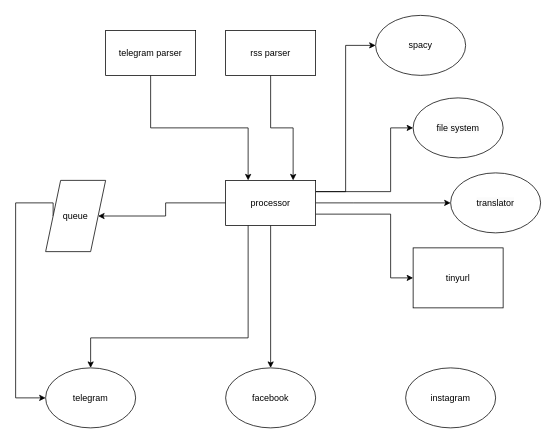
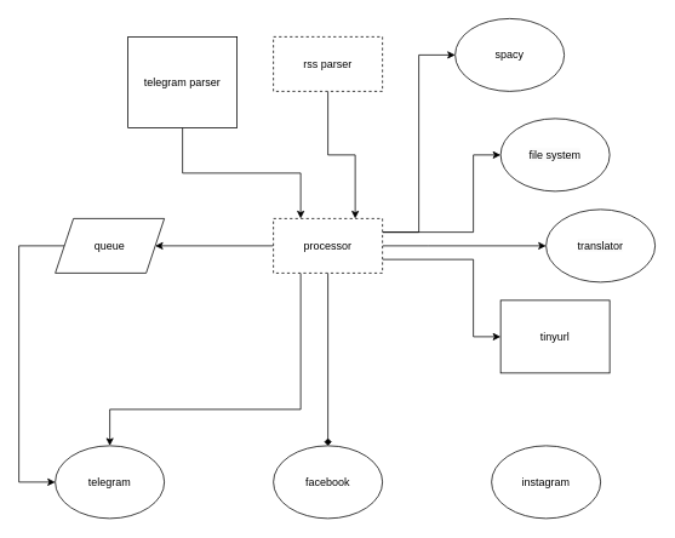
  <mxCell id="0" />
  <mxCell id="1" parent="0" />
- <mxCell id="2" style="edgeStyle=orthogonalEdgeStyle;rounded=0;orthogonalLoop=1;jettySize=auto;html=1;entryX=0.5;entryY=0;entryDx=0;entryDy=0;" parent="1" source="9" target="17" edge="1"><mxGeometry relative="1" as="geometry" /></mxCell>
+ <mxCell id="2" style="edgeStyle=orthogonalEdgeStyle;rounded=0;orthogonalLoop=1;jettySize=auto;html=1;entryX=0.5;entryY=0;entryDx=0;entryDy=0;endArrow=diamond;" parent="1" source="9" target="17" edge="1"><mxGeometry relative="1" as="geometry" /></mxCell>
  <mxCell id="3" style="edgeStyle=orthogonalEdgeStyle;rounded=0;orthogonalLoop=1;jettySize=auto;html=1;exitX=0.25;exitY=1;exitDx=0;exitDy=0;entryX=0.5;entryY=0;entryDx=0;entryDy=0;" parent="1" source="9" target="16" edge="1"><mxGeometry relative="1" as="geometry"><Array as="points"><mxPoint x="330" y="450" /><mxPoint x="120" y="450" /></Array></mxGeometry></mxCell>
  <mxCell id="4" style="edgeStyle=orthogonalEdgeStyle;rounded=0;orthogonalLoop=1;jettySize=auto;html=1;" parent="1" source="9" target="20" edge="1"><mxGeometry relative="1" as="geometry" /></mxCell>
  <mxCell id="5" style="edgeStyle=orthogonalEdgeStyle;rounded=0;orthogonalLoop=1;jettySize=auto;html=1;entryX=0;entryY=0.5;entryDx=0;entryDy=0;exitX=1;exitY=0.25;exitDx=0;exitDy=0;" parent="1" source="9" target="15" edge="1"><mxGeometry relative="1" as="geometry"><Array as="points"><mxPoint x="520" y="255" /><mxPoint x="520" y="170" /></Array></mxGeometry></mxCell>
  <mxCell id="6" style="edgeStyle=orthogonalEdgeStyle;rounded=0;orthogonalLoop=1;jettySize=auto;html=1;exitX=1;exitY=0.5;exitDx=0;exitDy=0;entryX=0;entryY=0.5;entryDx=0;entryDy=0;" parent="1" source="9" target="14" edge="1"><mxGeometry relative="1" as="geometry"><Array as="points"><mxPoint x="470" y="270" /><mxPoint x="470" y="270" /></Array></mxGeometry></mxCell>
  <mxCell id="7" style="edgeStyle=orthogonalEdgeStyle;rounded=0;orthogonalLoop=1;jettySize=auto;html=1;exitX=1;exitY=0.75;exitDx=0;exitDy=0;entryX=0;entryY=0.5;entryDx=0;entryDy=0;" parent="1" source="9" target="21" edge="1"><mxGeometry relative="1" as="geometry"><Array as="points"><mxPoint x="520" y="285" /><mxPoint x="520" y="370" /></Array></mxGeometry></mxCell>
  <mxCell id="8" style="edgeStyle=orthogonalEdgeStyle;rounded=0;orthogonalLoop=1;jettySize=auto;html=1;exitX=1;exitY=0.25;exitDx=0;exitDy=0;entryX=0;entryY=0.5;entryDx=0;entryDy=0;" edge="1" parent="1" source="9" target="22"><mxGeometry relative="1" as="geometry"><Array as="points"><mxPoint x="460" y="255" /><mxPoint x="460" y="60" /></Array></mxGeometry></mxCell>
- <mxCell id="9" value="processor" style="rounded=0;whiteSpace=wrap;html=1;" parent="1" vertex="1"><mxGeometry x="300" y="240" width="120" height="60" as="geometry" /></mxCell>
+ <mxCell id="9" value="processor" style="rounded=0;whiteSpace=wrap;html=1;dashed=1;" parent="1" vertex="1"><mxGeometry x="300" y="240" width="120" height="60" as="geometry" /></mxCell>
  <mxCell id="10" style="edgeStyle=orthogonalEdgeStyle;rounded=0;orthogonalLoop=1;jettySize=auto;html=1;exitX=0.5;exitY=1;exitDx=0;exitDy=0;entryX=0.25;entryY=0;entryDx=0;entryDy=0;" parent="1" source="11" target="9" edge="1"><mxGeometry relative="1" as="geometry" /></mxCell>
- <mxCell id="11" value="telegram parser" style="rounded=0;whiteSpace=wrap;html=1;" parent="1" vertex="1"><mxGeometry x="140" y="40" width="120" height="60" as="geometry" /></mxCell>
+ <mxCell id="11" value="telegram parser" style="rounded=0;whiteSpace=wrap;html=1;" parent="1" vertex="1"><mxGeometry x="140" y="40" width="120" height="100" as="geometry" /></mxCell>
  <mxCell id="12" style="edgeStyle=orthogonalEdgeStyle;rounded=0;orthogonalLoop=1;jettySize=auto;html=1;entryX=0.75;entryY=0;entryDx=0;entryDy=0;exitX=0.5;exitY=1;exitDx=0;exitDy=0;" parent="1" source="13" target="9" edge="1"><mxGeometry relative="1" as="geometry" /></mxCell>
- <mxCell id="13" value="rss parser" style="rounded=0;whiteSpace=wrap;html=1;" parent="1" vertex="1"><mxGeometry x="300" y="40" width="120" height="60" as="geometry" /></mxCell>
+ <mxCell id="13" value="rss parser" style="rounded=0;whiteSpace=wrap;html=1;dashed=1;" parent="1" vertex="1"><mxGeometry x="300" y="40" width="120" height="60" as="geometry" /></mxCell>
  <mxCell id="14" value="&lt;meta charset=&quot;utf-8&quot;&gt;&lt;span style=&quot;color: rgb(0, 0, 0); font-family: Helvetica; font-size: 12px; font-style: normal; font-variant-ligatures: normal; font-variant-caps: normal; font-weight: 400; letter-spacing: normal; orphans: 2; text-align: center; text-indent: 0px; text-transform: none; widows: 2; word-spacing: 0px; -webkit-text-stroke-width: 0px; background-color: rgb(251, 251, 251); text-decoration-thickness: initial; text-decoration-style: initial; text-decoration-color: initial; float: none; display: inline !important;&quot;&gt;translator&lt;/span&gt;" style="ellipse;whiteSpace=wrap;html=1;" parent="1" vertex="1"><mxGeometry x="600" y="230" width="120" height="80" as="geometry" /></mxCell>
  <mxCell id="15" value="&lt;span style=&quot;color: rgb(0, 0, 0); font-family: Helvetica; font-size: 12px; font-style: normal; font-variant-ligatures: normal; font-variant-caps: normal; font-weight: 400; letter-spacing: normal; orphans: 2; text-align: center; text-indent: 0px; text-transform: none; widows: 2; word-spacing: 0px; -webkit-text-stroke-width: 0px; background-color: rgb(251, 251, 251); text-decoration-thickness: initial; text-decoration-style: initial; text-decoration-color: initial; float: none; display: inline !important;&quot;&gt;file system&lt;/span&gt;" style="ellipse;whiteSpace=wrap;html=1;" parent="1" vertex="1"><mxGeometry x="550" y="130" width="120" height="80" as="geometry" /></mxCell>
  <mxCell id="16" value="telegram" style="ellipse;whiteSpace=wrap;html=1;" parent="1" vertex="1"><mxGeometry x="60" y="490" width="120" height="80" as="geometry" /></mxCell>
  <mxCell id="17" value="facebook" style="ellipse;whiteSpace=wrap;html=1;" parent="1" vertex="1"><mxGeometry x="300" y="490" width="120" height="80" as="geometry" /></mxCell>
  <mxCell id="18" value="instagram" style="ellipse;whiteSpace=wrap;html=1;" parent="1" vertex="1"><mxGeometry x="540" y="490" width="120" height="80" as="geometry" /></mxCell>
  <mxCell id="19" style="edgeStyle=orthogonalEdgeStyle;rounded=0;orthogonalLoop=1;jettySize=auto;html=1;entryX=0;entryY=0.5;entryDx=0;entryDy=0;exitX=0;exitY=0.5;exitDx=0;exitDy=0;" parent="1" source="20" target="16" edge="1"><mxGeometry relative="1" as="geometry"><Array as="points"><mxPoint x="20" y="270" /><mxPoint x="20" y="530" /></Array></mxGeometry></mxCell>
- <mxCell id="20" value="queue" style="shape=parallelogram;perimeter=parallelogramPerimeter;whiteSpace=wrap;html=1;fixedSize=1;" parent="1" vertex="1"><mxGeometry x="60" y="240" width="80" height="95" as="geometry" /></mxCell>
+ <mxCell id="20" value="queue" style="shape=parallelogram;perimeter=parallelogramPerimeter;whiteSpace=wrap;html=1;fixedSize=1;" parent="1" vertex="1"><mxGeometry x="60" y="240" width="120" height="60" as="geometry" /></mxCell>
  <mxCell id="21" value="tinyurl" style="whiteSpace=wrap;html=1;rounded=0;" parent="1" vertex="1"><mxGeometry x="550" y="330" width="120" height="80" as="geometry" /></mxCell>
  <mxCell id="22" value="spacy" style="ellipse;whiteSpace=wrap;html=1;" vertex="1" parent="1"><mxGeometry x="500" y="20" width="120" height="80" as="geometry" /></mxCell>
